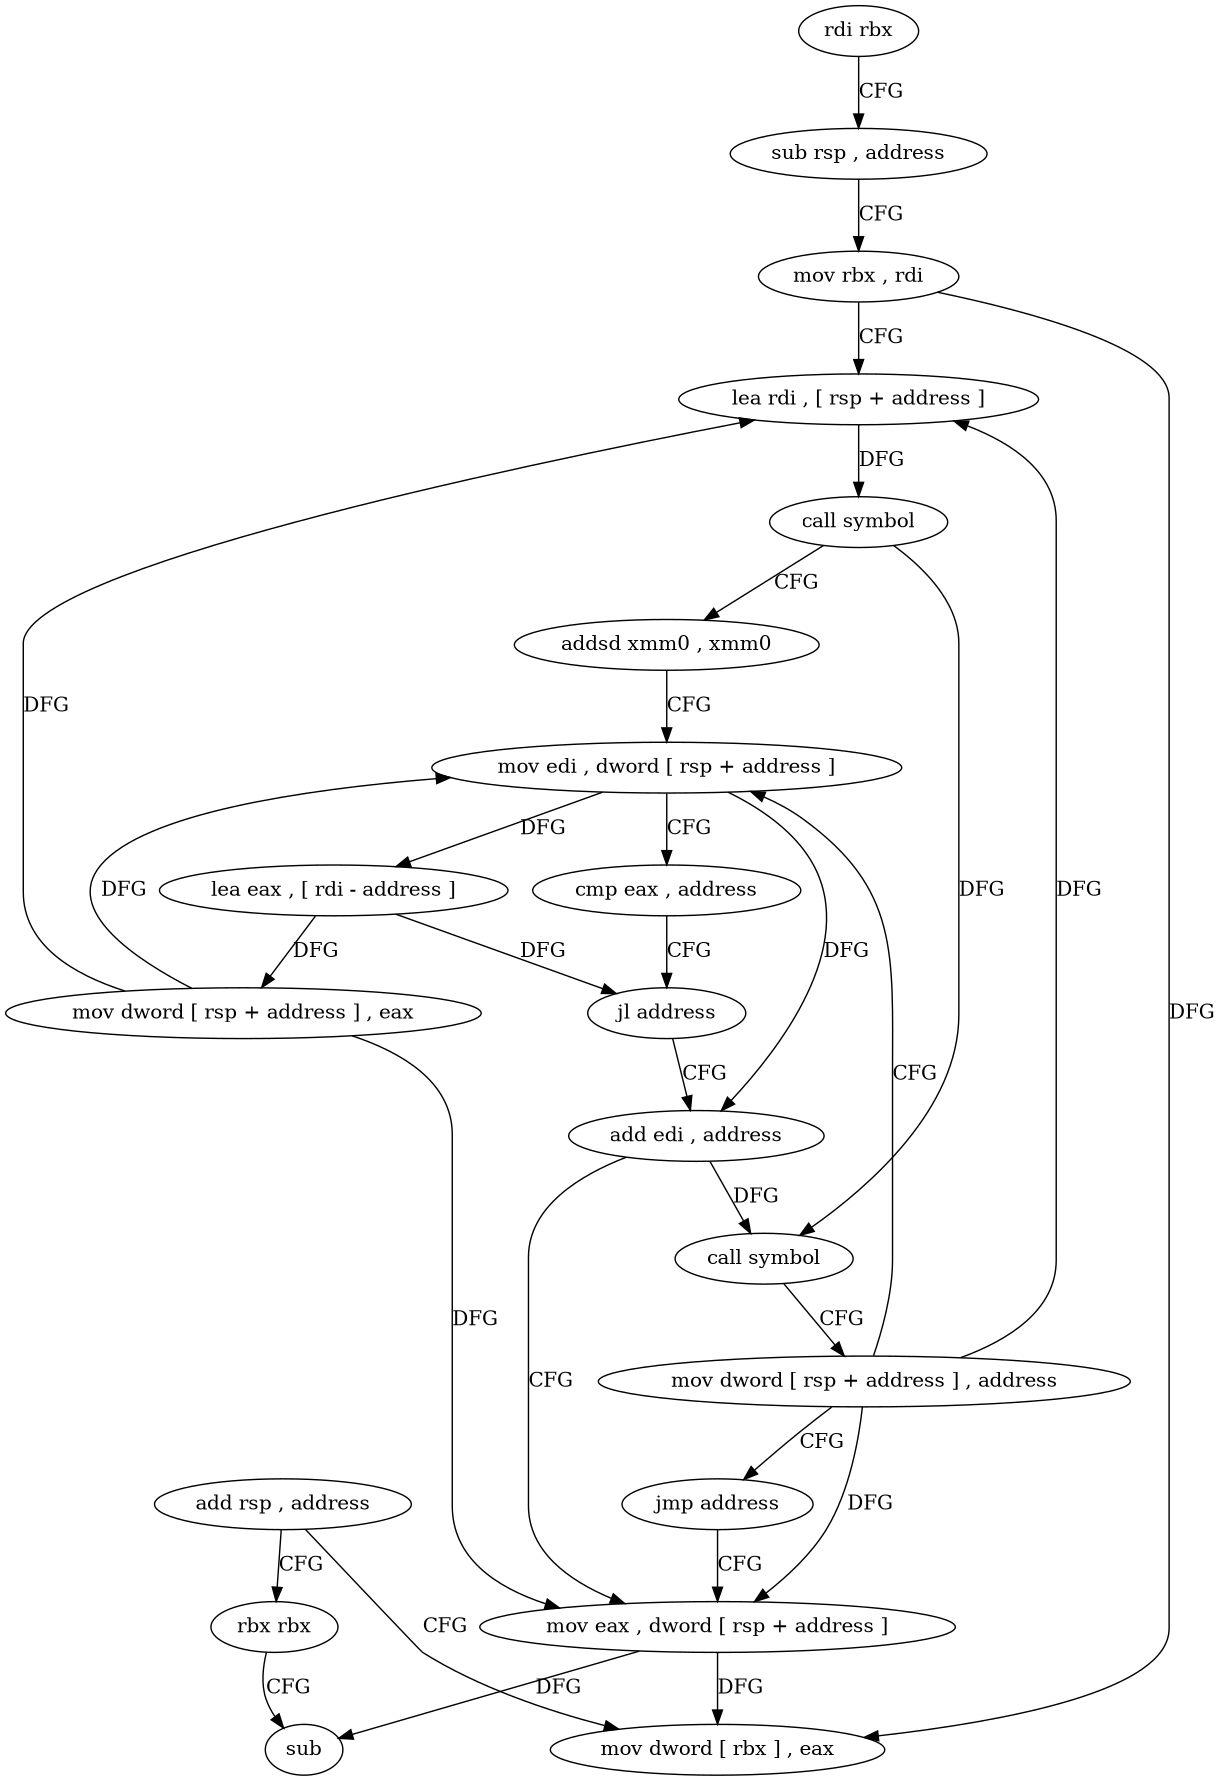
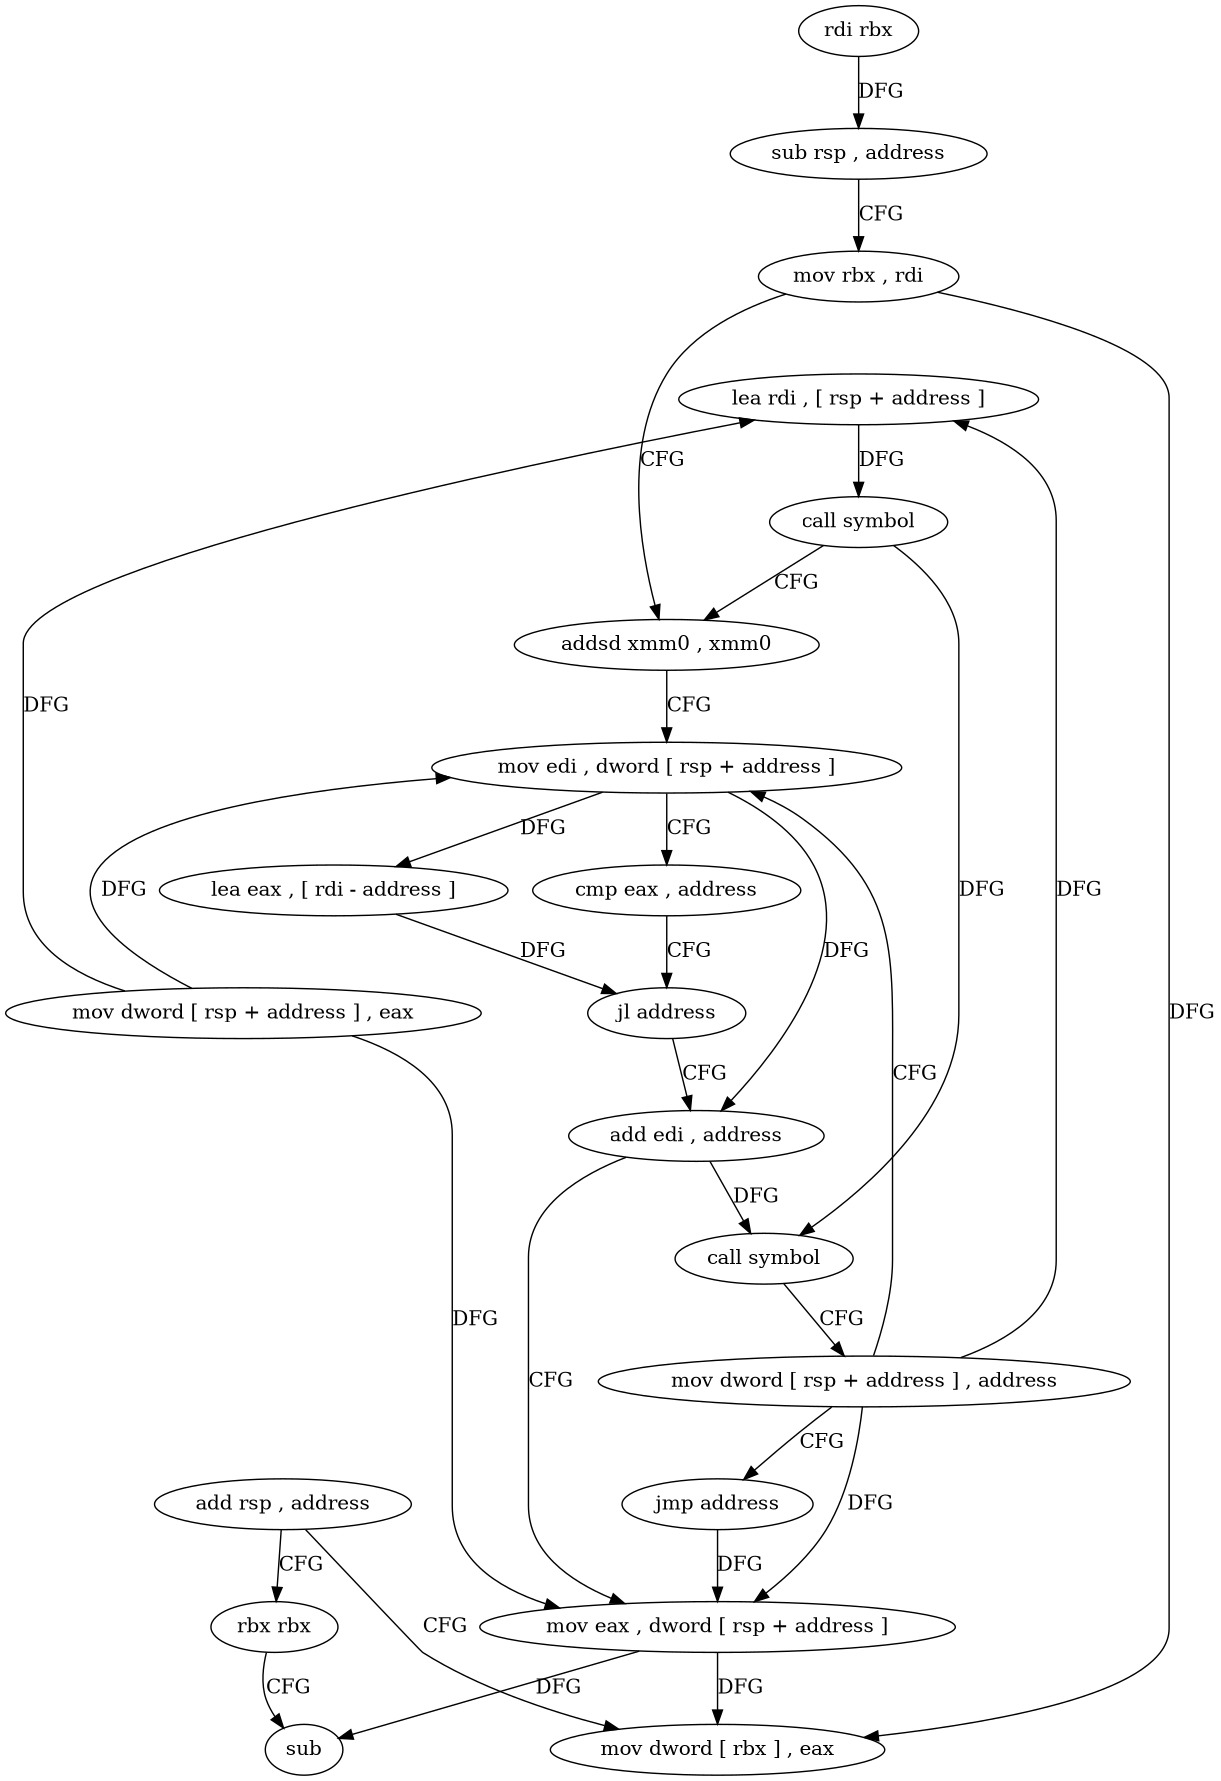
  digraph {
    n1 [label="rdi rbx"]
    n2 [label="sub rsp , address"]
    n3 [label="mov rbx , rdi"]
    n4 [label="lea rdi , [ rsp + address ]"]
    n5 [label="mov dword [ rbx ] , eax"]
    n6 [label="call symbol"]
    n7 [label="addsd xmm0 , xmm0"]
    n8 [label="call symbol"]
    n9 [label="mov edi , dword [ rsp + address ]"]
    n10 [label="mov dword [ rsp + address ] , address"]
    n11 [label="lea eax , [ rdi - address ]"]
    n12 [label="add edi , address"]
    n13 [label="cmp eax , address"]
    n14 [label="mov dword [ rsp + address ] , eax"]
    n15 [label="jl address"]
    n16 [label="mov eax , dword [ rsp + address ]"]
    n17 [label=sub]
    n18 [label="jmp address"]
    n19 [label="add rsp , address"]
    n20 [label="rbx rbx"]
-   n1 -> n2 [label=CFG]
+   n1 -> n2 [label=DFG]
    n2 -> n3 [label=CFG]
-   n3 -> n4 [label=CFG]
+   n3 -> n7 [label=CFG]
    n3 -> n5 [label=DFG]
    n4 -> n6 [label=DFG]
    n6 -> n7 [label=CFG]
    n6 -> n8 [label=DFG]
    n7 -> n9 [label=CFG]
    n8 -> n10 [label=CFG]
    n9 -> n11 [label=DFG]
    n9 -> n12 [label=DFG]
    n9 -> n13 [label=CFG]
    n10 -> n4 [label=DFG]
    n10 -> n9 [label=CFG]
    n10 -> n16 [label=DFG]
    n10 -> n18 [label=CFG]
-   n11 -> n14 [label=DFG]
    n11 -> n15 [label=DFG]
    n12 -> n8 [label=DFG]
    n12 -> n16 [label=CFG]
    n13 -> n15 [label=CFG]
    n14 -> n4 [label=DFG]
    n14 -> n9 [label=DFG]
    n14 -> n16 [label=DFG]
    n15 -> n12 [label=CFG]
    n16 -> n5 [label=DFG]
    n16 -> n17 [label=DFG]
-   n18 -> n16 [label=CFG]
+   n18 -> n16 [label=DFG]
    n19 -> n5 [label=CFG]
    n19 -> n20 [label=CFG]
    n20 -> n17 [label=CFG]
  }
